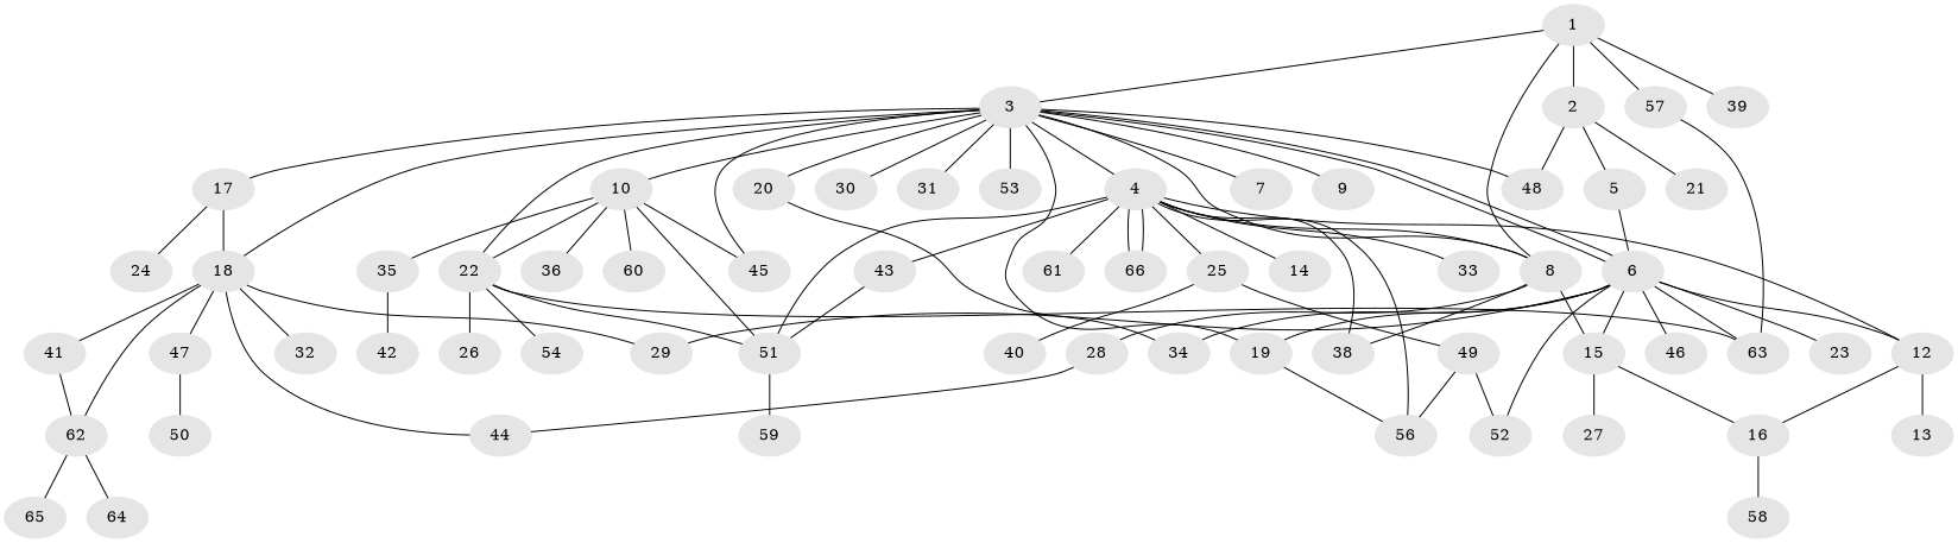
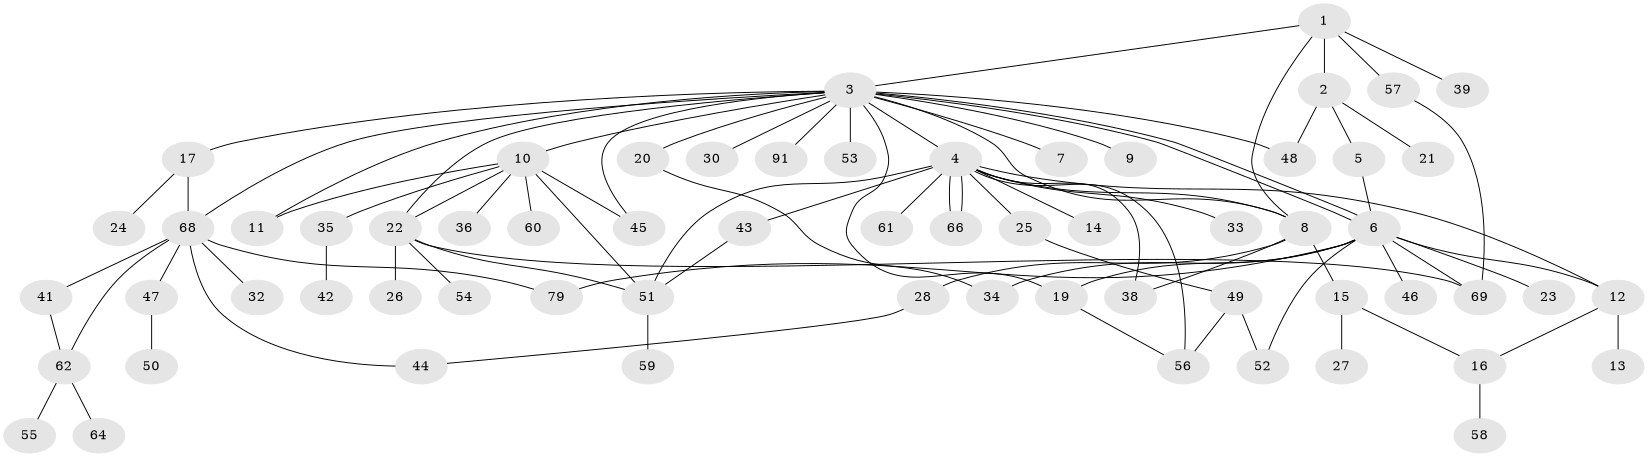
  graph {
    node [color=gray90 style=filled]
    1
    2
    3
    8
    39
    57
    5
    21
    48
    4
    6
    7
    9
    10
+   11
    17
-   18
+   18 [label=68]
    19
    20
    22
    30
-   31
+   31 [label=91]
    45
    53
    38
    15
    28
-   63
+   63 [label=69]
    12
    14
    25
    33
    43
    51
    56
    61
    66
    23
    34
    46
    52
-   29
+   29 [label=79]
    35
    36
    60
    24
    32
    41
    44
    47
    62
    26
    54
    13
    16
-   40
    49
    59
    27
    42
    58
    50
    64
-   65
+   65 [label=55]
    1 -- 2
    1 -- 3
    1 -- 8
    1 -- 39
    1 -- 57
    2 -- 5
    2 -- 21
    2 -- 48
    3 -- 8
    3 -- 48
    3 -- 4
    3 -- 6
    3 -- 6
    3 -- 7
    3 -- 9
    3 -- 10
+   3 -- 11
    3 -- 17
    3 -- 18
    3 -- 19
    3 -- 20
    3 -- 22
    3 -- 30
    3 -- 31
    3 -- 45
    3 -- 53
    8 -- 38
    8 -- 15
    8 -- 28
    57 -- 63
    5 -- 6
    4 -- 8
    4 -- 38
    4 -- 12
    4 -- 14
    4 -- 25
    4 -- 33
    4 -- 43
    4 -- 51
    4 -- 56
    4 -- 61
    4 -- 66
    4 -- 66
    6 -- 19
-   6 -- 15
    6 -- 63
    6 -- 12
    6 -- 23
    6 -- 34
    6 -- 46
    6 -- 52
    6 -- 29
+   10 -- 11
    10 -- 22
    10 -- 45
    10 -- 51
    10 -- 35
    10 -- 36
    10 -- 60
    17 -- 18
    17 -- 24
    18 -- 29
    18 -- 32
    18 -- 41
    18 -- 44
    18 -- 47
    18 -- 62
    19 -- 56
    20 -- 34
    22 -- 63
    22 -- 51
    22 -- 26
    22 -- 54
    15 -- 16
    15 -- 27
    28 -- 44
    12 -- 13
    12 -- 16
-   25 -- 40
    25 -- 49
    43 -- 51
    51 -- 59
    35 -- 42
    41 -- 62
    47 -- 50
    62 -- 64
    62 -- 65
    16 -- 58
    49 -- 56
    49 -- 52
  }
